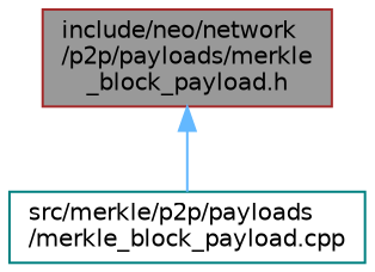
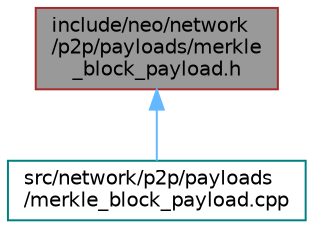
  digraph {
    node [fontname=Helvetica fontsize=10 shape=box style=filled]
    n1 [color=brown fillcolor=grey60 fontcolor=black height=0.2 label="include/neo/network\l/p2p/payloads/merkle\l_block_payload.h" width=0.4]
-   n2 [color=teal fillcolor=white height=0.2 label="src/merkle/p2p/payloads\l/merkle_block_payload.cpp" width=0.4]
+   n2 [color=teal fillcolor=white height=0.2 label="src/network/p2p/payloads\l/merkle_block_payload.cpp" width=0.4]
    n1 -> n2 [color=steelblue1 dir=back fontname=Helvetica fontsize=10 labelfontname=Helvetica labelfontsize=10 style=solid]
  }
